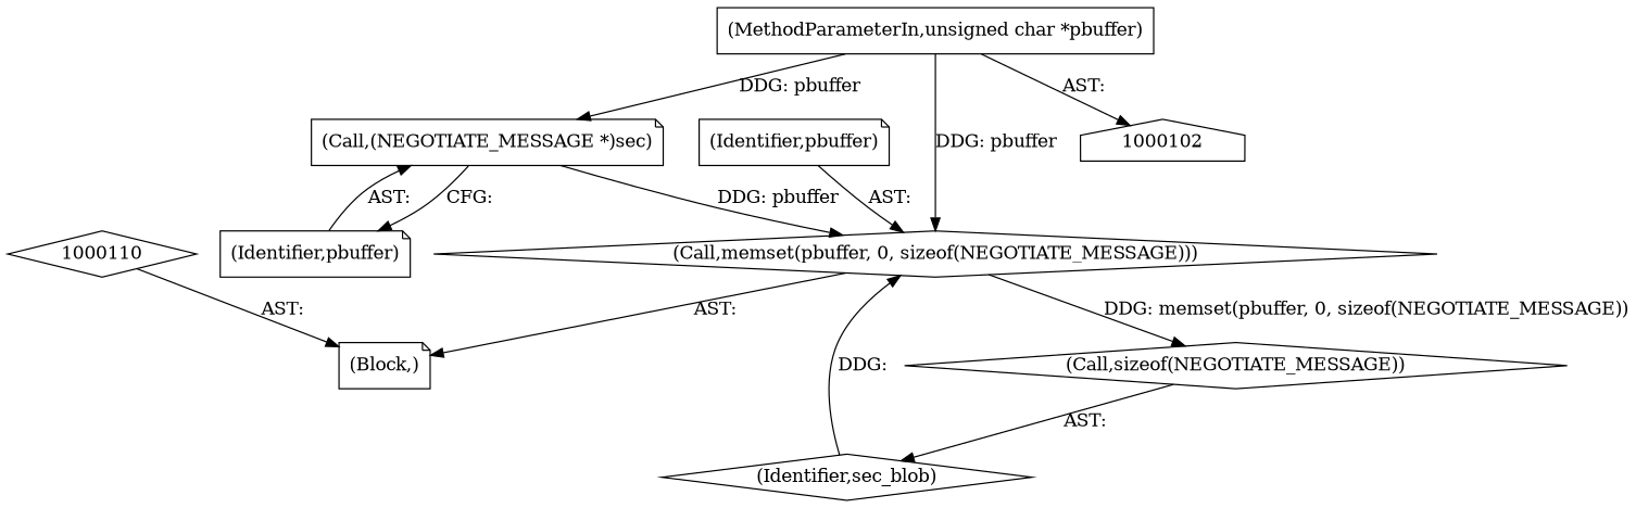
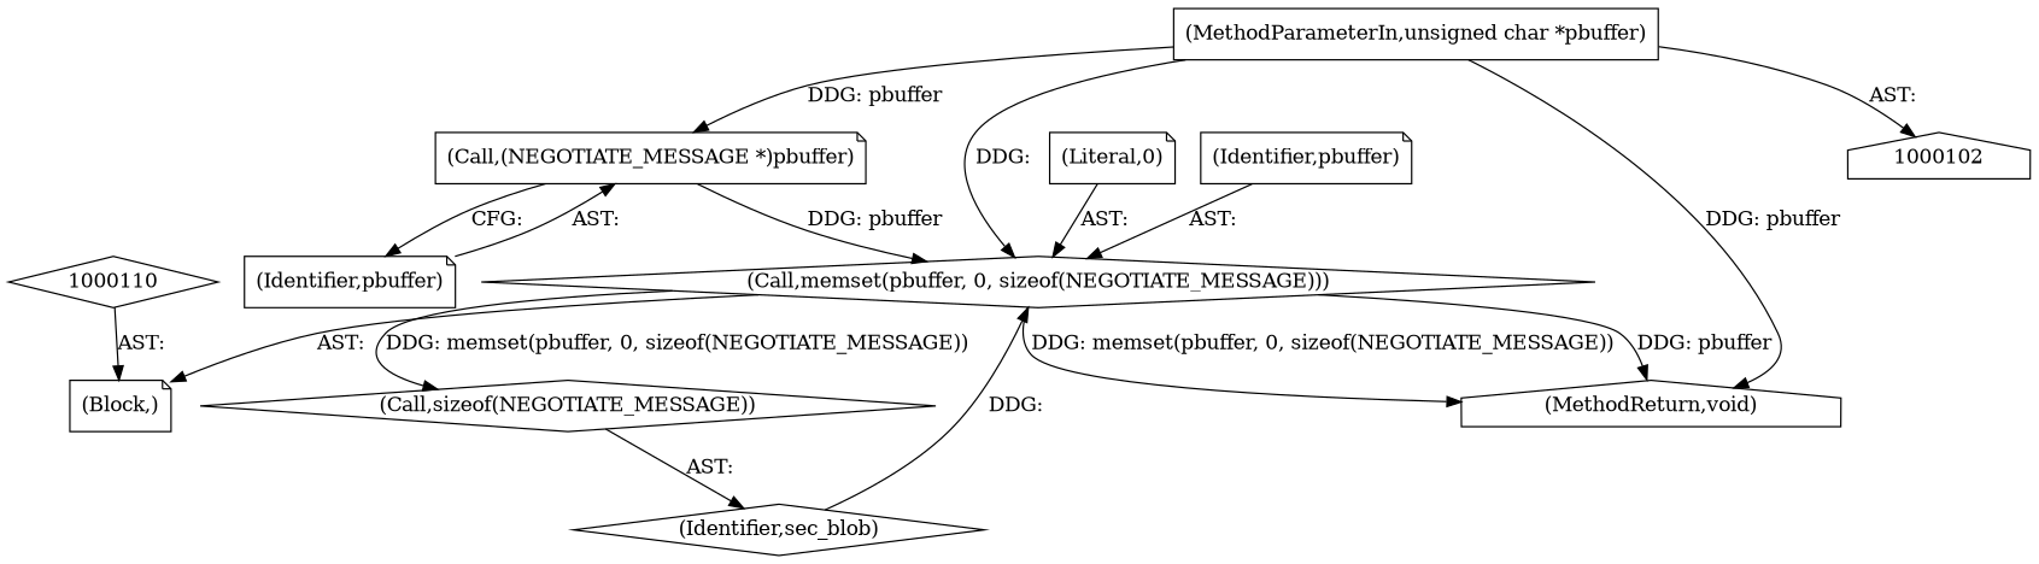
  digraph {
    node [shape=note]
    n1 [label="(Call,memset(pbuffer, 0, sizeof(NEGOTIATE_MESSAGE)))" shape=diamond]
    n2 [label="(Block,)"]
+   n3 [label="(MethodReturn,void)" shape=house]
    n4 [label="(Call,sizeof(NEGOTIATE_MESSAGE))" shape=diamond]
    n5 [label="(Identifier,sec_blob)" shape=diamond]
-   n6 [label="(Call,(NEGOTIATE_MESSAGE *)sec)"]
+   n6 [label="(Call,(NEGOTIATE_MESSAGE *)pbuffer)"]
    n7 [label="(Identifier,pbuffer)"]
    n8 [label="(MethodParameterIn,unsigned char *pbuffer)" shape=box]
    1000102 [shape=house]
+   n10 [label="(Literal,0)"]
    n11 [label="(Identifier,pbuffer)"]
    1000110 [shape=diamond]
    n1 -> n2 [label="AST: "]
+   n1 -> n3 [label="DDG: pbuffer"]
+   n1 -> n3 [label="DDG: memset(pbuffer, 0, sizeof(NEGOTIATE_MESSAGE))"]
    n1 -> n4 [label="DDG: memset(pbuffer, 0, sizeof(NEGOTIATE_MESSAGE))"]
    n4 -> n5 [label="AST: "]
    n5 -> n1 [label="DDG: "]
    n6 -> n1 [label="DDG: pbuffer"]
    n6 -> n7 [label="CFG: "]
    n7 -> n6 [label="AST: "]
-   n8 -> n1 [label="DDG: pbuffer"]
+   n8 -> n1 [label="DDG: "]
+   n8 -> n3 [label="DDG: pbuffer"]
    n8 -> n6 [label="DDG: pbuffer"]
    n8 -> 1000102 [label="AST: "]
+   n10 -> n1 [label="AST: "]
    n11 -> n1 [label="AST: "]
    1000110 -> n2 [label="AST: "]
  }
